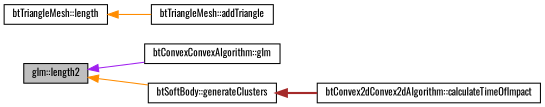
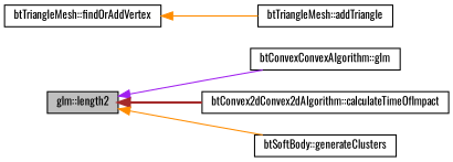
  digraph {
    fontname=Oswald
    rankdir=LR
    node [color=black fontname=Oswald fontsize=10 shape=record]
    edge [color=darkorange dir=back fontname=Oswald fontsize=10 labelfontname=FreeSans labelfontsize=10 style=solid]
    n1 [fillcolor=grey75 fontcolor=black height=0.2 label="glm::length2" style=filled width=0.4]
    n2 [height=0.2 label="btConvexConvexAlgorithm::glm" width=0.4]
    n3 [height=0.2 label="btConvex2dConvex2dAlgorithm::calculateTimeOfImpact" width=0.4]
    n4 [height=0.2 label="btSoftBody::generateClusters" width=0.4]
-   n5 [height=0.2 label="btTriangleMesh::length" width=0.4]
+   n5 [height=0.2 label="btTriangleMesh::findOrAddVertex" width=0.4]
    n6 [height=0.2 label="btTriangleMesh::addTriangle" width=0.4]
    n1 -> n2 [color=purple]
-   n4 -> n3 [color=brown style=bold]
+   n1 -> n3 [color=brown style=bold]
    n1 -> n4
    n5 -> n6
  }
